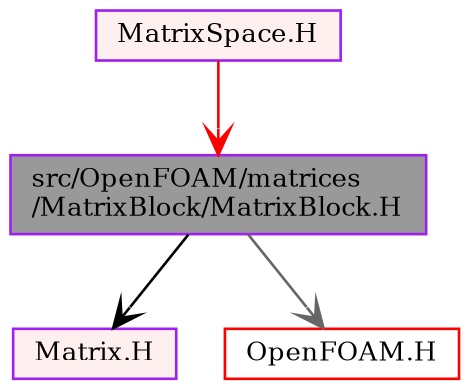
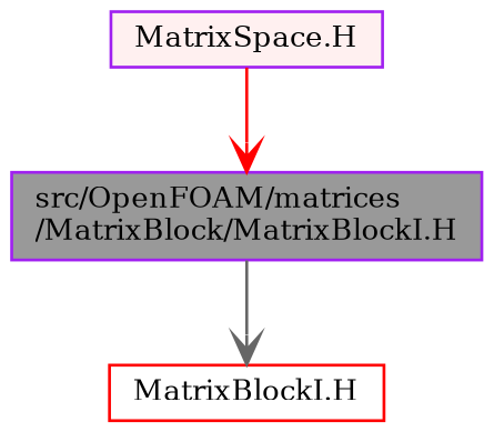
  digraph {
    fontname="DejaVu Serif"
    node [color=purple fillcolor="#FFF0F0" fontname="DejaVu Serif" fontsize=10 shape=box style=filled]
    edge [arrowhead=vee fontname="DejaVu Serif" fontsize=10 labelfontname=Helvetica labelfontsize=10 style=solid]
-   n1 [fillcolor=grey60 fontcolor=black height=0.2 label="src/OpenFOAM/matrices\l/MatrixBlock/MatrixBlock.H" width=0.4]
-   n2 [height=0.2 label="Matrix.H" width=0.4]
-   n3 [color=red fillcolor=white height=0.2 label="OpenFOAM.H" width=0.4]
+   n1 [fillcolor=grey60 fontcolor=black height=0.2 label="src/OpenFOAM/matrices\l/MatrixBlock/MatrixBlockI.H" width=0.4]
+   n3 [color=red fillcolor=white height=0.2 label="MatrixBlockI.H" width=0.4]
    n4 [height=0.2 label="MatrixSpace.H" width=0.4]
-   n1 -> n2 [color=black]
    n1 -> n3 [color=gray40]
    n4 -> n1 [color=red]
  }
